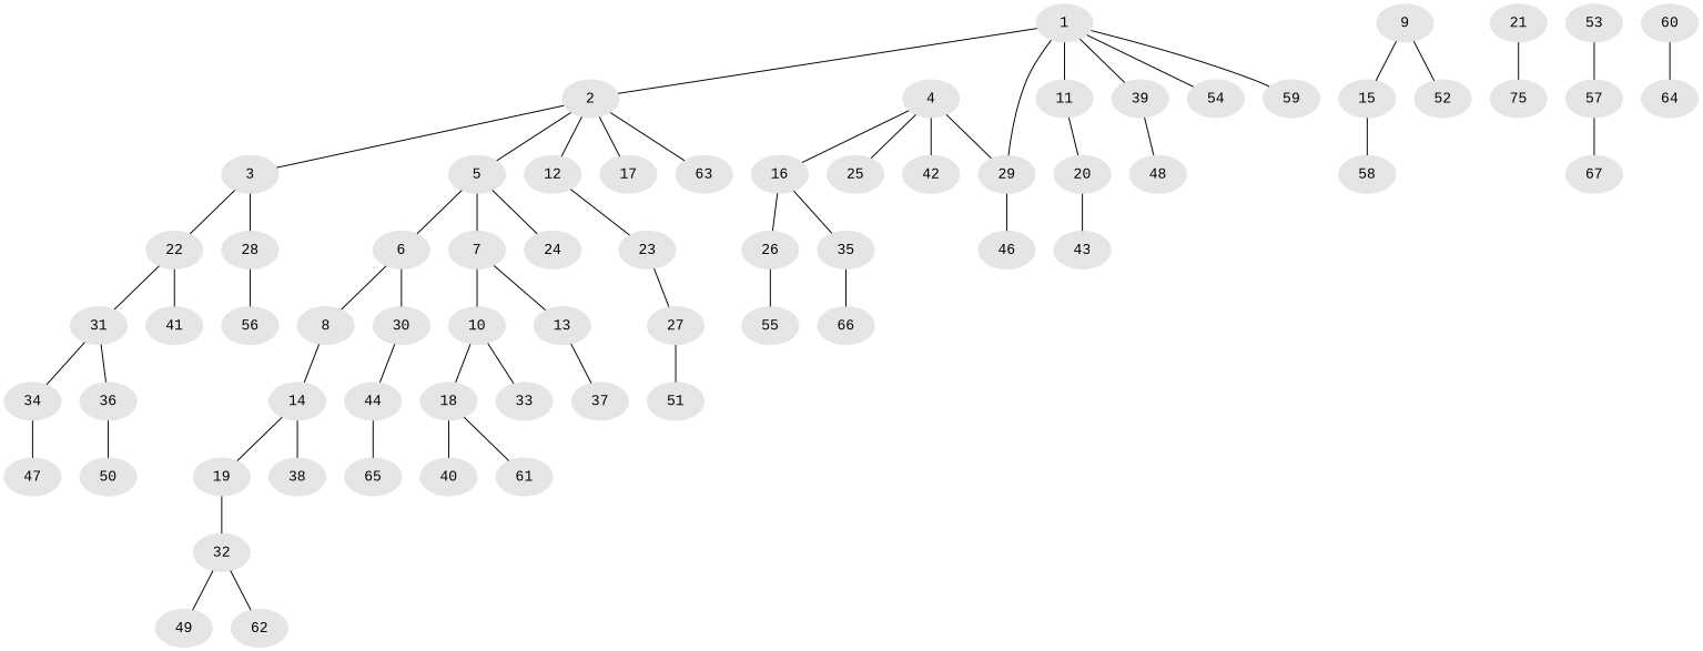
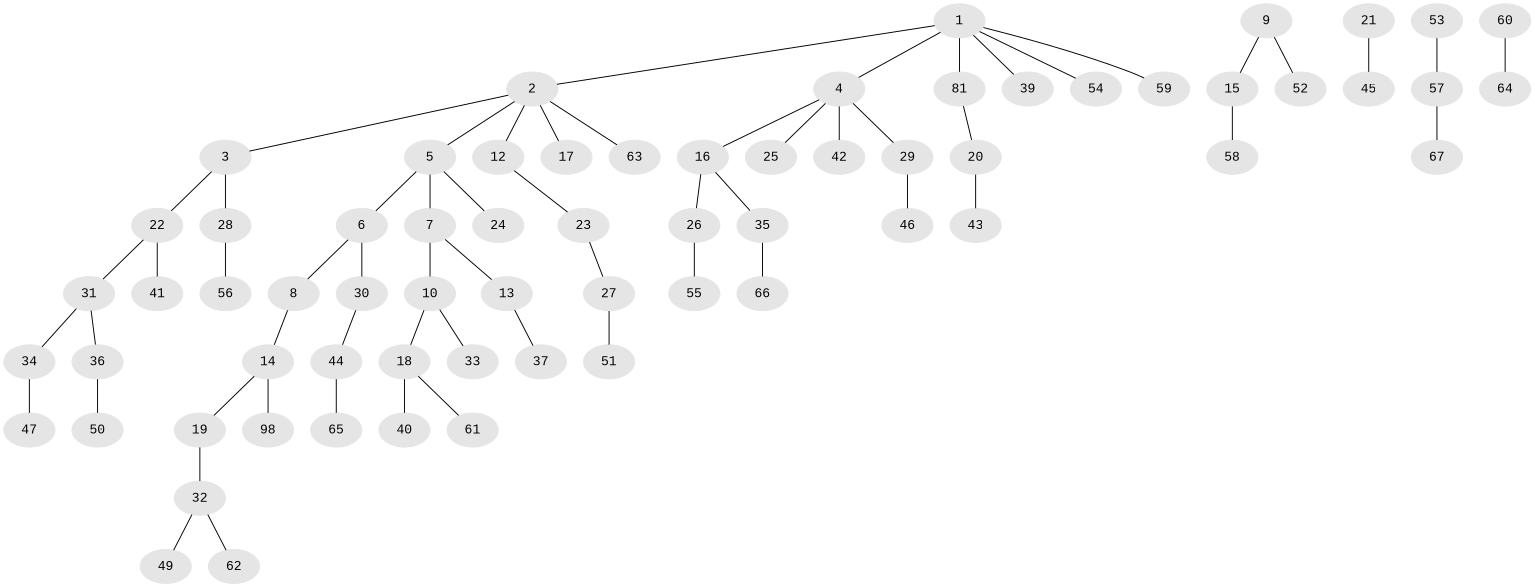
  graph {
    fontname="Liberation Mono"
    node [color=gray90 fontname="Liberation Mono" style=filled]
    edge [fontname="Liberation Mono"]
    1
    2
    4
-   11
+   11 [label=81]
    39
    54
    59
    3
    5
    12
    17
    63
    16
    25
    29
    42
    20
-   48
    22
    28
    6
    7
    24
    23
    9
    15
    52
    31
    41
    56
    26
    35
    46
    8
    30
    10
    13
    14
    44
    18
    33
    37
    19
-   38
+   38 [label=98]
    21
-   45 [label=75]
+   45
    58
    40
    61
    43
    27
    53
    57
    32
    55
    66
    49
    62
    34
    36
    51
    65
    47
    50
    67
    60
    64
    1 -- 2
-   1 -- 29
+   1 -- 4
    1 -- 11
    1 -- 39
    1 -- 54
    1 -- 59
    2 -- 3
    2 -- 5
    2 -- 12
    2 -- 17
    2 -- 63
    4 -- 16
    4 -- 25
    4 -- 29
    4 -- 42
    11 -- 20
-   39 -- 48
    3 -- 22
    3 -- 28
    5 -- 6
    5 -- 7
    5 -- 24
    12 -- 23
    16 -- 26
    16 -- 35
    29 -- 46
    20 -- 43
    22 -- 31
    22 -- 41
    28 -- 56
    6 -- 8
    6 -- 30
    7 -- 10
    7 -- 13
    23 -- 27
    9 -- 15
    9 -- 52
    15 -- 58
    31 -- 34
    31 -- 36
    26 -- 55
    35 -- 66
    8 -- 14
    30 -- 44
    10 -- 18
    10 -- 33
    13 -- 37
    14 -- 19
    14 -- 38
    44 -- 65
    18 -- 40
    18 -- 61
    19 -- 32
    21 -- 45
    27 -- 51
    53 -- 57
    57 -- 67
    32 -- 49
    32 -- 62
    34 -- 47
    36 -- 50
    60 -- 64
  }
